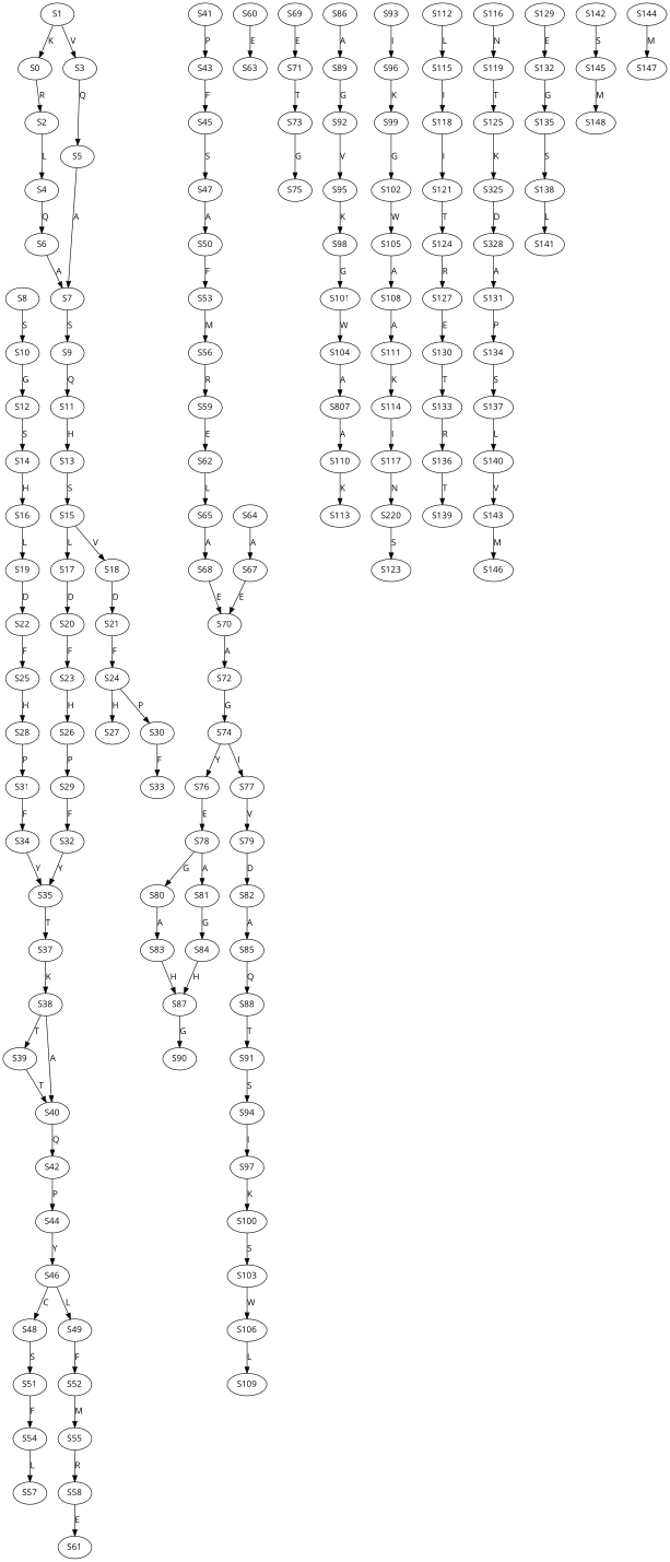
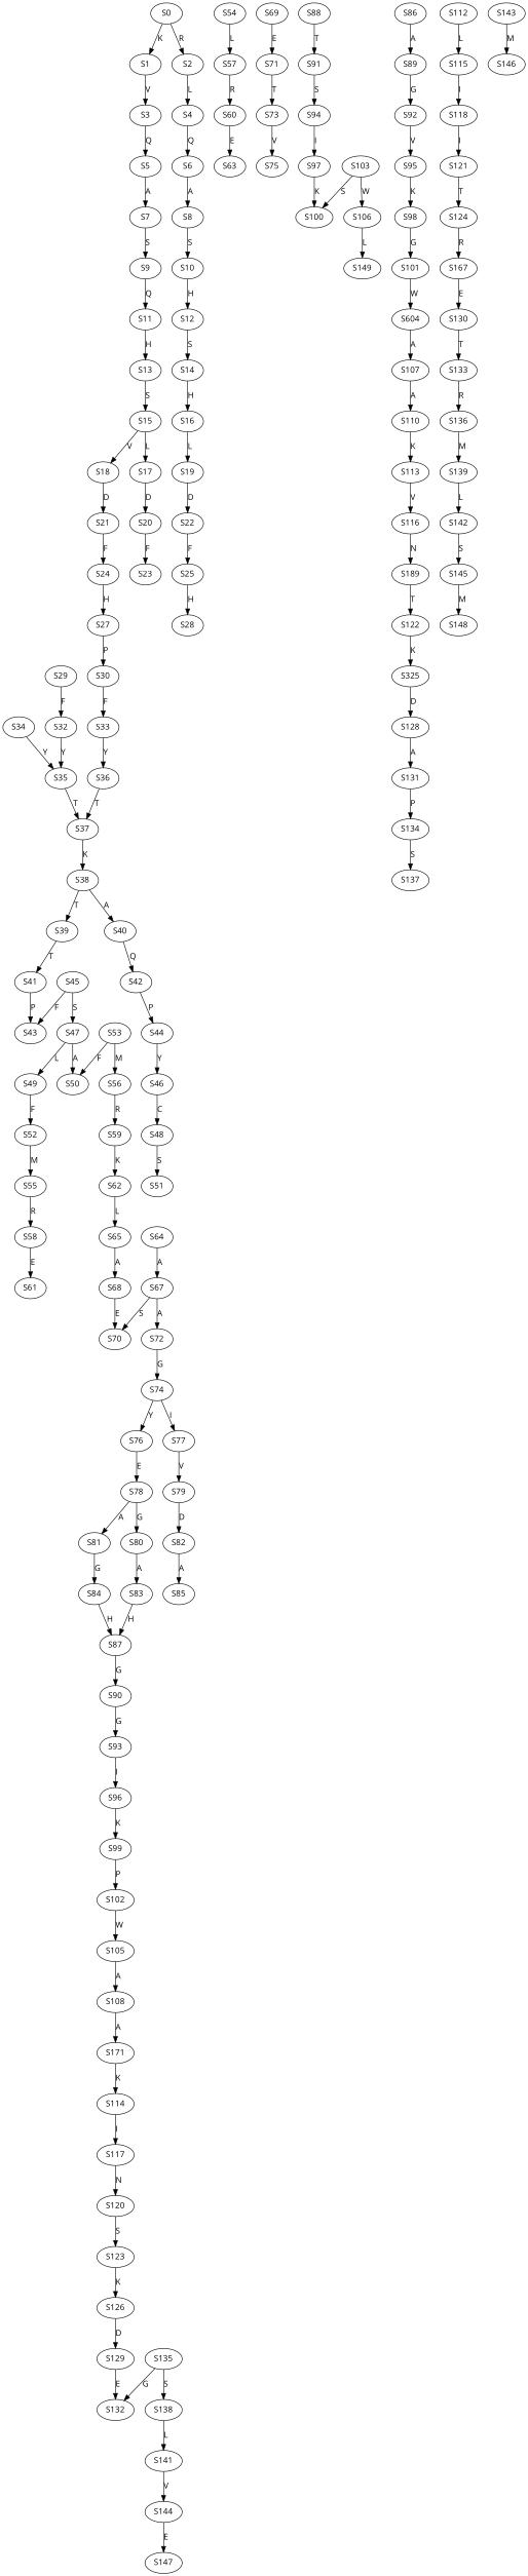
  strict digraph {
    fontname="Open Sans"
    node [fontname="Open Sans"]
    edge [fontname="Open Sans"]
    S0
    S1
    S2
    S3
    S4
    S5
    S6
    S7
    S8
    S9
    S10
    S11
    S12
    S13
    S14
    S15
    S16
    S17
    S18
    S19
    S20
    S21
    S22
    S23
    S24
    S25
-   S26
    S27
    S28
    S29
    S30
-   S31
    S32
    S33
    S34
    S35
+   S36
    S37
    S38
    S39
    S40
    S41
    S42
    S43
    S44
    S45
    S46
    S47
    S48
    S49
    S50
    S51
    S52
    S53
    S54
    S55
    S56
    S57
    S58
    S59
    S60
    S61
    S62
    S63
    S65
    S64
    S67
    S68
    S70
    S69
    S71
    S72
    S73
    S74
    S75
    S76
    S77
    S78
    S79
    S80
    S81
    S82
    S83
    S84
    S85
    S87
    S88
    S86
    S89
    S90
    S91
    S92
    S93
    S94
    S95
    S96
    S97
    S98
    S99
    S100
    S101
    S102
    S103
-   S104
+   S104 [label=S604]
    S105
    S106
-   S107 [label=S807]
+   S107
    S108
-   S109
+   S109 [label=S149]
    S110
-   S111
+   S111 [label=S171]
    S113
    S114
    S112
    S115
    S116
    S117
    S118
-   S119
-   S120 [label=S220]
+   S119 [label=S189]
+   S120
    S121
-   S122 [label=S125]
+   S122
    S123
    S124
    n125 [label=S325]
-   S127
-   S128 [label=S328]
+   S126
+   S127 [label=S167]
+   S128
    S129
    S130
    S131
    S132
    S133
    S134
    S135
    S136
    S137
    S138
    S139
-   S140
    S141
    S142
    S143
    S144
    S145
    S146
    S147
    S148
-   S1 -> S0 [label=K]
+   S0 -> S1 [label=K]
    S0 -> S2 [label=R]
    S1 -> S3 [label=V]
    S2 -> S4 [label=L]
    S3 -> S5 [label=Q]
    S4 -> S6 [label=Q]
    S5 -> S7 [label=A]
-   S6 -> S7 [label=A]
+   S6 -> S8 [label=A]
    S7 -> S9 [label=S]
    S8 -> S10 [label=S]
    S9 -> S11 [label=Q]
-   S10 -> S12 [label=G]
+   S10 -> S12 [label=H]
    S11 -> S13 [label=H]
    S12 -> S14 [label=S]
    S13 -> S15 [label=S]
    S14 -> S16 [label=H]
    S15 -> S17 [label=L]
    S15 -> S18 [label=V]
    S16 -> S19 [label=L]
    S17 -> S20 [label=D]
    S18 -> S21 [label=D]
    S19 -> S22 [label=D]
    S20 -> S23 [label=F]
    S21 -> S24 [label=F]
    S22 -> S25 [label=F]
-   S23 -> S26 [label=H]
    S24 -> S27 [label=H]
    S25 -> S28 [label=H]
-   S26 -> S29 [label=P]
-   S24 -> S30 [label=P]
-   S28 -> S31 [label=P]
+   S27 -> S30 [label=P]
    S29 -> S32 [label=F]
    S30 -> S33 [label=F]
-   S31 -> S34 [label=F]
    S32 -> S35 [label=Y]
+   S33 -> S36 [label=Y]
    S34 -> S35 [label=Y]
    S35 -> S37 [label=T]
+   S36 -> S37 [label=T]
    S37 -> S38 [label=K]
    S38 -> S39 [label=T]
    S38 -> S40 [label=A]
-   S39 -> S40 [label=T]
+   S39 -> S41 [label=T]
    S40 -> S42 [label=Q]
    S41 -> S43 [label=P]
    S42 -> S44 [label=P]
-   S43 -> S45 [label=F]
+   S45 -> S43 [label=F]
    S44 -> S46 [label=Y]
    S45 -> S47 [label=S]
    S46 -> S48 [label=C]
-   S46 -> S49 [label=L]
+   S47 -> S49 [label=L]
    S47 -> S50 [label=A]
    S48 -> S51 [label=S]
    S49 -> S52 [label=F]
-   S50 -> S53 [label=F]
-   S51 -> S54 [label=F]
+   S53 -> S50 [label=F]
    S52 -> S55 [label=M]
    S53 -> S56 [label=M]
    S54 -> S57 [label=L]
    S55 -> S58 [label=R]
    S56 -> S59 [label=R]
+   S57 -> S60 [label=R]
    S58 -> S61 [label=E]
-   S59 -> S62 [label=E]
+   S59 -> S62 [label=K]
    S60 -> S63 [label=E]
    S62 -> S65 [label=L]
    S65 -> S68 [label=A]
    S64 -> S67 [label=A]
-   S67 -> S70 [label=E]
+   S67 -> S70 [label=S]
    S68 -> S70 [label=E]
-   S70 -> S72 [label=A]
+   S67 -> S72 [label=A]
    S69 -> S71 [label=E]
    S71 -> S73 [label=T]
    S72 -> S74 [label=G]
-   S73 -> S75 [label=G]
+   S73 -> S75 [label=V]
    S74 -> S76 [label=Y]
    S74 -> S77 [label=I]
    S76 -> S78 [label=E]
    S77 -> S79 [label=V]
    S78 -> S80 [label=G]
    S78 -> S81 [label=A]
    S79 -> S82 [label=D]
    S80 -> S83 [label=A]
    S81 -> S84 [label=G]
    S82 -> S85 [label=A]
    S83 -> S87 [label=H]
    S84 -> S87 [label=H]
-   S85 -> S88 [label=Q]
    S87 -> S90 [label=G]
    S88 -> S91 [label=T]
    S86 -> S89 [label=A]
    S89 -> S92 [label=G]
+   S90 -> S93 [label=G]
    S91 -> S94 [label=S]
    S92 -> S95 [label=V]
    S93 -> S96 [label=I]
    S94 -> S97 [label=I]
    S95 -> S98 [label=K]
    S96 -> S99 [label=K]
    S97 -> S100 [label=K]
    S98 -> S101 [label=G]
-   S99 -> S102 [label=G]
-   S100 -> S103 [label=S]
+   S99 -> S102 [label=P]
+   S103 -> S100 [label=S]
    S101 -> S104 [label=W]
    S102 -> S105 [label=W]
    S103 -> S106 [label=W]
    S104 -> S107 [label=A]
    S105 -> S108 [label=A]
    S106 -> S109 [label=L]
    S107 -> S110 [label=A]
    S108 -> S111 [label=A]
    S110 -> S113 [label=K]
    S111 -> S114 [label=K]
+   S113 -> S116 [label=V]
    S114 -> S117 [label=I]
    S112 -> S115 [label=L]
    S115 -> S118 [label=I]
    S116 -> S119 [label=N]
    S117 -> S120 [label=N]
    S118 -> S121 [label=I]
    S119 -> S122 [label=T]
    S120 -> S123 [label=S]
    S121 -> S124 [label=T]
    S122 -> n125 [label=K]
+   S123 -> S126 [label=K]
    S124 -> S127 [label=R]
    n125 -> S128 [label=D]
+   S126 -> S129 [label=D]
    S127 -> S130 [label=E]
    S128 -> S131 [label=A]
    S129 -> S132 [label=E]
    S130 -> S133 [label=T]
    S131 -> S134 [label=P]
-   S132 -> S135 [label=G]
+   S135 -> S132 [label=G]
    S133 -> S136 [label=R]
    S134 -> S137 [label=S]
    S135 -> S138 [label=S]
-   S136 -> S139 [label=T]
-   S137 -> S140 [label=L]
+   S136 -> S139 [label=M]
    S138 -> S141 [label=L]
-   S140 -> S143 [label=V]
+   S139 -> S142 [label=L]
+   S141 -> S144 [label=V]
    S142 -> S145 [label=S]
    S143 -> S146 [label=M]
-   S144 -> S147 [label=M]
+   S144 -> S147 [label=E]
    S145 -> S148 [label=M]
  }
